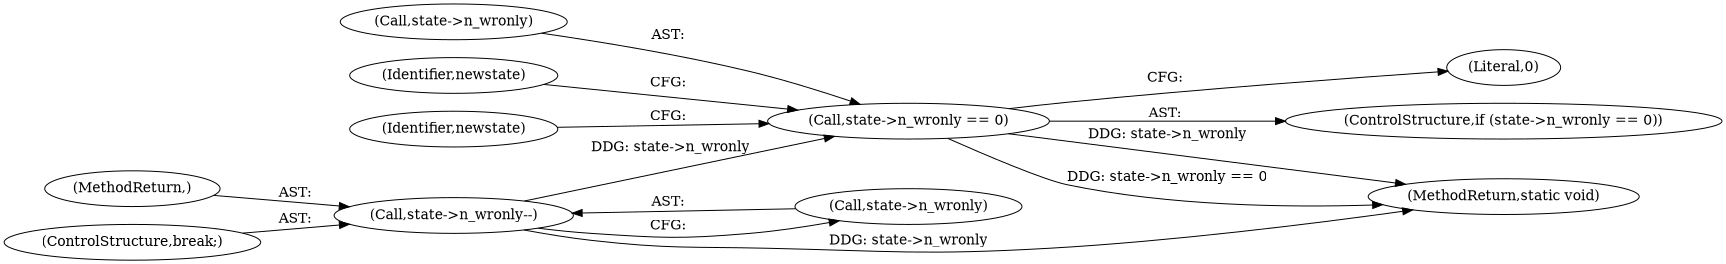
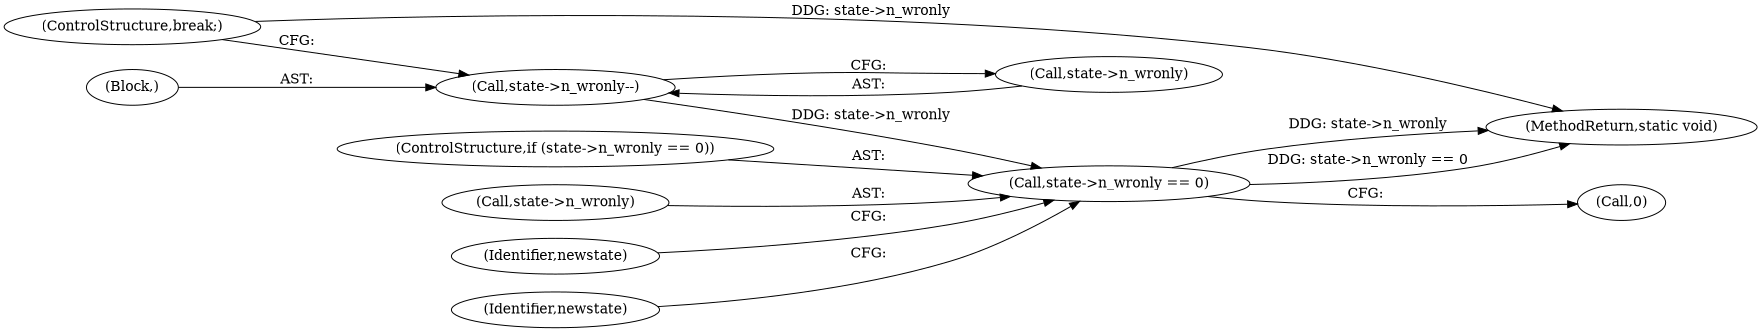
  digraph {
    rankdir=LR
    n1 [label="(Call,state->n_wronly == 0)"]
-   n2 [label="(Literal,0)"]
+   n2 [label="(Call,0)"]
    n3 [label="(ControlStructure,if (state->n_wronly == 0))"]
    n4 [label="(MethodReturn,static void)"]
    n5 [label="(Call,state->n_wronly--)"]
    n6 [label="(Call,state->n_wronly)"]
-   n7 [label="(MethodReturn,)"]
+   n7 [label="(Block,)"]
    n8 [label="(Call,state->n_wronly)"]
    n9 [label="(ControlStructure,break;)"]
    n10 [label="(Identifier,newstate)"]
    n11 [label="(Identifier,newstate)"]
    n1 -> n2 [label="CFG: "]
-   n1 -> n3 [label="AST: "]
+   n3 -> n1 [label="AST: "]
    n1 -> n4 [label="DDG: state->n_wronly"]
    n1 -> n4 [label="DDG: state->n_wronly == 0"]
    n5 -> n1 [label="DDG: state->n_wronly"]
-   n5 -> n4 [label="DDG: state->n_wronly"]
+   n9 -> n4 [label="DDG: state->n_wronly"]
    n5 -> n6 [label="CFG: "]
    n6 -> n5 [label="AST: "]
    n7 -> n5 [label="AST: "]
    n8 -> n1 [label="AST: "]
-   n9 -> n5 [label="AST: "]
+   n9 -> n5 [label="CFG: "]
    n10 -> n1 [label="CFG: "]
    n11 -> n1 [label="CFG: "]
  }
